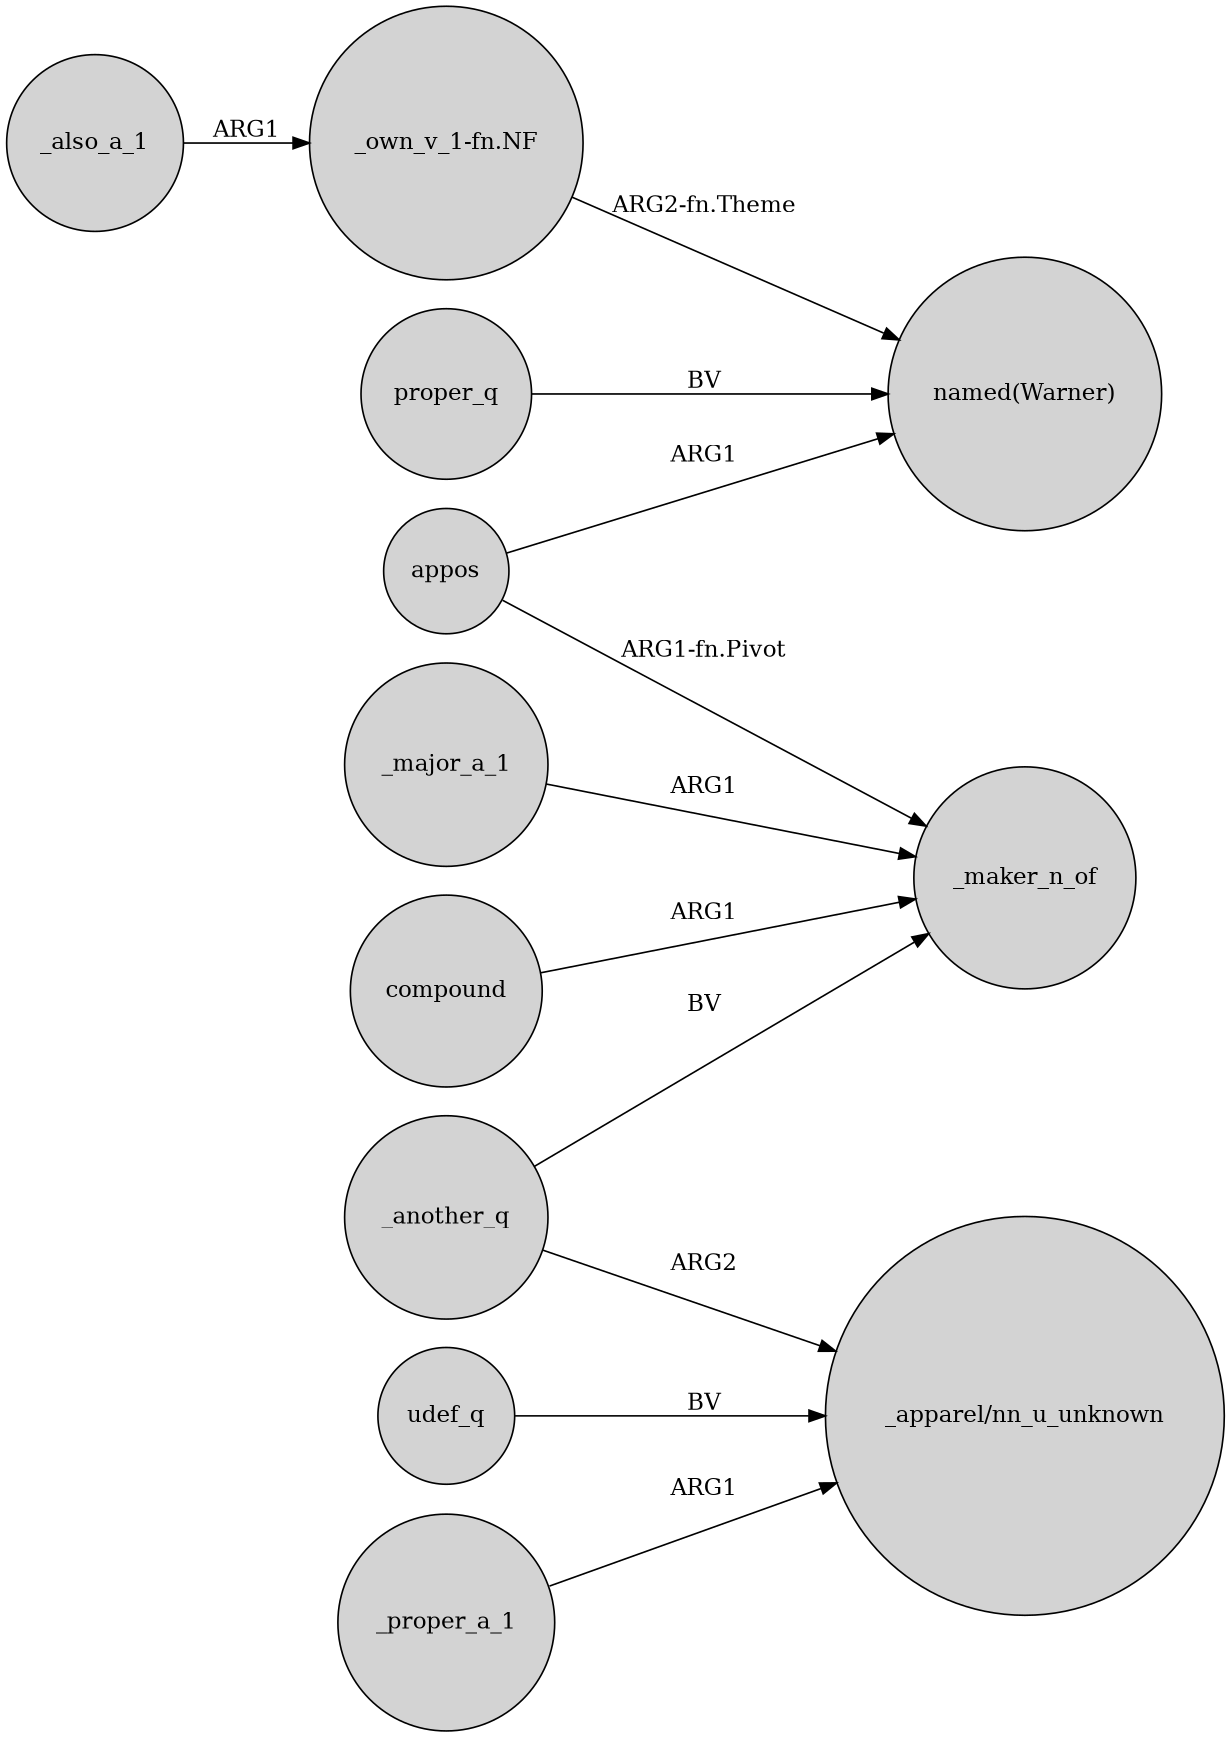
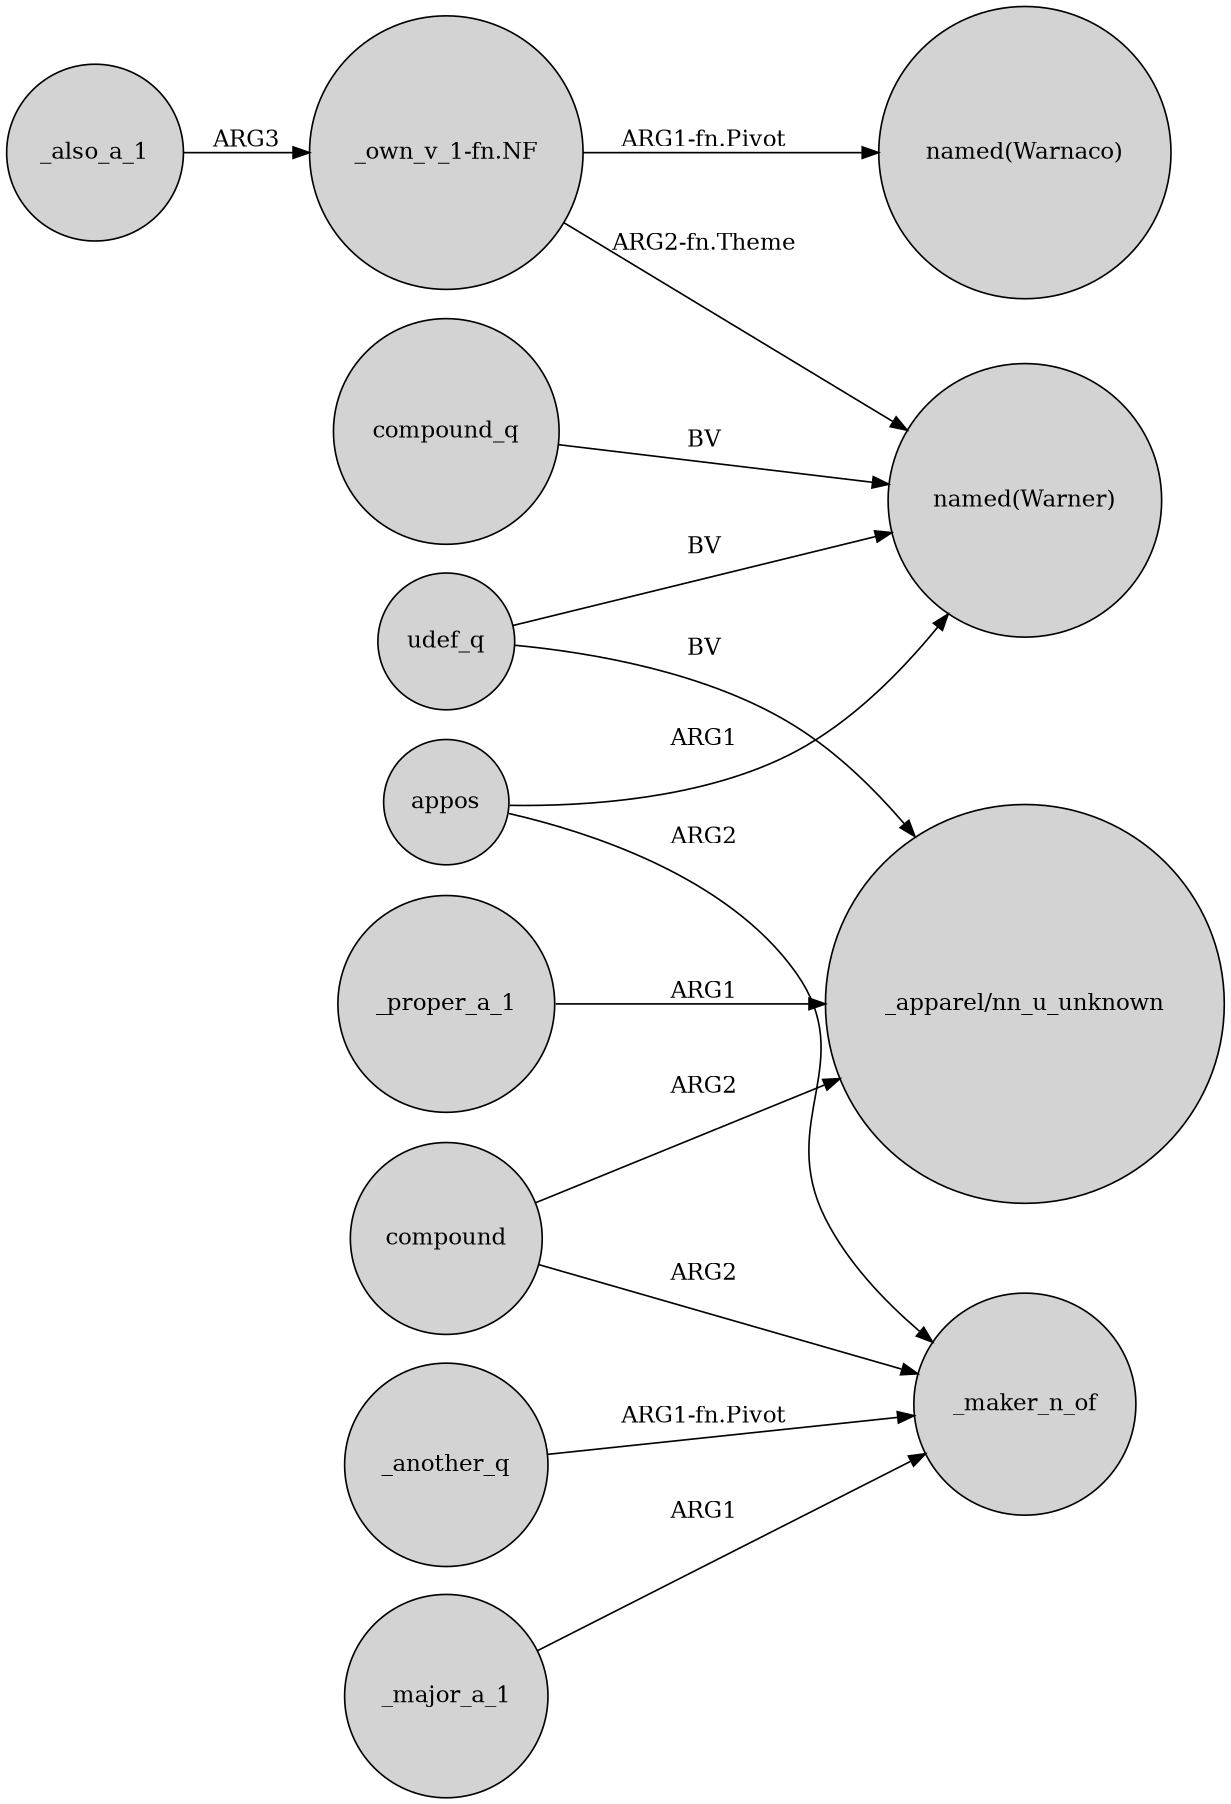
  digraph {
    rankdir=LR
    node [shape=circle style=filled]
    "_own_v_1-fn.NF"
    "named(Warner)"
+   "named(Warnaco)"
    udef_q
    "_apparel/nn_u_unknown"
-   proper_q
+   proper_q [label=compound_q]
    appos
    _maker_n_of
    _major_a_1
    compound
    n11 [label=_proper_a_1]
    _another_q
    _also_a_1
    "_own_v_1-fn.NF" -> "named(Warner)" [label="ARG2-fn.Theme"]
+   "_own_v_1-fn.NF" -> "named(Warnaco)" [label="ARG1-fn.Pivot"]
+   udef_q -> "named(Warner)" [label=BV]
    udef_q -> "_apparel/nn_u_unknown" [label=BV]
    proper_q -> "named(Warner)" [label=BV]
    appos -> "named(Warner)" [label=ARG1]
-   appos -> _maker_n_of [label="ARG1-fn.Pivot"]
+   appos -> _maker_n_of [label=ARG2]
    _major_a_1 -> _maker_n_of [label=ARG1]
-   _another_q -> "_apparel/nn_u_unknown" [label=ARG2]
-   compound -> _maker_n_of [label=ARG1]
+   compound -> "_apparel/nn_u_unknown" [label=ARG2]
+   compound -> _maker_n_of [label=ARG2]
    n11 -> "_apparel/nn_u_unknown" [label=ARG1]
-   _another_q -> _maker_n_of [label=BV]
-   _also_a_1 -> "_own_v_1-fn.NF" [label=ARG1]
+   _another_q -> _maker_n_of [label="ARG1-fn.Pivot"]
+   _also_a_1 -> "_own_v_1-fn.NF" [label=ARG3]
  }
